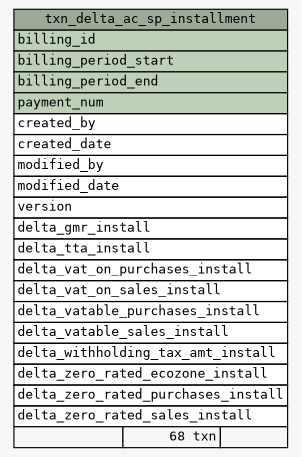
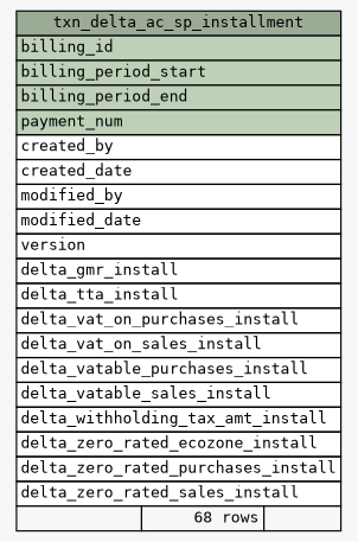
  digraph {
    bgcolor="#f7f7f7"
    fontname="DejaVu Sans Mono"
    fontsize=11
    nodesep=0.18
    rankdir=RL
    ranksep=0.46
-   n1 [fontname="DejaVu Sans Mono" fontsize=11 label=<     <TABLE BORDER="0" CELLBORDER="1" CELLSPACING="0" BGCOLOR="#ffffff">       <TR><TD COLSPAN="3" BGCOLOR="#9bab96" ALIGN="CENTER">txn_delta_ac_sp_installment</TD></TR>       <TR><TD PORT="billing_id" COLSPAN="3" BGCOLOR="#bed1b8" ALIGN="LEFT">billing_id</TD></TR>       <TR><TD PORT="billing_period_start" COLSPAN="3" BGCOLOR="#bed1b8" ALIGN="LEFT">billing_period_start</TD></TR>       <TR><TD PORT="billing_period_end" COLSPAN="3" BGCOLOR="#bed1b8" ALIGN="LEFT">billing_period_end</TD></TR>       <TR><TD PORT="payment_num" COLSPAN="3" BGCOLOR="#bed1b8" ALIGN="LEFT">payment_num</TD></TR>       <TR><TD PORT="created_by" COLSPAN="3" ALIGN="LEFT">created_by</TD></TR>       <TR><TD PORT="created_date" COLSPAN="3" ALIGN="LEFT">created_date</TD></TR>       <TR><TD PORT="modified_by" COLSPAN="3" ALIGN="LEFT">modified_by</TD></TR>       <TR><TD PORT="modified_date" COLSPAN="3" ALIGN="LEFT">modified_date</TD></TR>       <TR><TD PORT="version" COLSPAN="3" ALIGN="LEFT">version</TD></TR>       <TR><TD PORT="delta_gmr_install" COLSPAN="3" ALIGN="LEFT">delta_gmr_install</TD></TR>       <TR><TD PORT="delta_tta_install" COLSPAN="3" ALIGN="LEFT">delta_tta_install</TD></TR>       <TR><TD PORT="delta_vat_on_purchases_install" COLSPAN="3" ALIGN="LEFT">delta_vat_on_purchases_install</TD></TR>       <TR><TD PORT="delta_vat_on_sales_install" COLSPAN="3" ALIGN="LEFT">delta_vat_on_sales_install</TD></TR>       <TR><TD PORT="delta_vatable_purchases_install" COLSPAN="3" ALIGN="LEFT">delta_vatable_purchases_install</TD></TR>       <TR><TD PORT="delta_vatable_sales_install" COLSPAN="3" ALIGN="LEFT">delta_vatable_sales_install</TD></TR>       <TR><TD PORT="delta_withholding_tax_amt_install" COLSPAN="3" ALIGN="LEFT">delta_withholding_tax_amt_install</TD></TR>       <TR><TD PORT="delta_zero_rated_ecozone_install" COLSPAN="3" ALIGN="LEFT">delta_zero_rated_ecozone_install</TD></TR>       <TR><TD PORT="delta_zero_rated_purchases_install" COLSPAN="3" ALIGN="LEFT">delta_zero_rated_purchases_install</TD></TR>       <TR><TD PORT="delta_zero_rated_sales_install" COLSPAN="3" ALIGN="LEFT">delta_zero_rated_sales_install</TD></TR>       <TR><TD ALIGN="LEFT" BGCOLOR="#f7f7f7">  </TD><TD ALIGN="RIGHT" BGCOLOR="#f7f7f7">68 txn</TD><TD ALIGN="RIGHT" BGCOLOR="#f7f7f7">  </TD></TR>     </TABLE>> shape=plaintext]
+   n1 [fontname="DejaVu Sans Mono" fontsize=11 label=<     <TABLE BORDER="0" CELLBORDER="1" CELLSPACING="0" BGCOLOR="#ffffff">       <TR><TD COLSPAN="3" BGCOLOR="#9bab96" ALIGN="CENTER">txn_delta_ac_sp_installment</TD></TR>       <TR><TD PORT="billing_id" COLSPAN="3" BGCOLOR="#bed1b8" ALIGN="LEFT">billing_id</TD></TR>       <TR><TD PORT="billing_period_start" COLSPAN="3" BGCOLOR="#bed1b8" ALIGN="LEFT">billing_period_start</TD></TR>       <TR><TD PORT="billing_period_end" COLSPAN="3" BGCOLOR="#bed1b8" ALIGN="LEFT">billing_period_end</TD></TR>       <TR><TD PORT="payment_num" COLSPAN="3" BGCOLOR="#bed1b8" ALIGN="LEFT">payment_num</TD></TR>       <TR><TD PORT="created_by" COLSPAN="3" ALIGN="LEFT">created_by</TD></TR>       <TR><TD PORT="created_date" COLSPAN="3" ALIGN="LEFT">created_date</TD></TR>       <TR><TD PORT="modified_by" COLSPAN="3" ALIGN="LEFT">modified_by</TD></TR>       <TR><TD PORT="modified_date" COLSPAN="3" ALIGN="LEFT">modified_date</TD></TR>       <TR><TD PORT="version" COLSPAN="3" ALIGN="LEFT">version</TD></TR>       <TR><TD PORT="delta_gmr_install" COLSPAN="3" ALIGN="LEFT">delta_gmr_install</TD></TR>       <TR><TD PORT="delta_tta_install" COLSPAN="3" ALIGN="LEFT">delta_tta_install</TD></TR>       <TR><TD PORT="delta_vat_on_purchases_install" COLSPAN="3" ALIGN="LEFT">delta_vat_on_purchases_install</TD></TR>       <TR><TD PORT="delta_vat_on_sales_install" COLSPAN="3" ALIGN="LEFT">delta_vat_on_sales_install</TD></TR>       <TR><TD PORT="delta_vatable_purchases_install" COLSPAN="3" ALIGN="LEFT">delta_vatable_purchases_install</TD></TR>       <TR><TD PORT="delta_vatable_sales_install" COLSPAN="3" ALIGN="LEFT">delta_vatable_sales_install</TD></TR>       <TR><TD PORT="delta_withholding_tax_amt_install" COLSPAN="3" ALIGN="LEFT">delta_withholding_tax_amt_install</TD></TR>       <TR><TD PORT="delta_zero_rated_ecozone_install" COLSPAN="3" ALIGN="LEFT">delta_zero_rated_ecozone_install</TD></TR>       <TR><TD PORT="delta_zero_rated_purchases_install" COLSPAN="3" ALIGN="LEFT">delta_zero_rated_purchases_install</TD></TR>       <TR><TD PORT="delta_zero_rated_sales_install" COLSPAN="3" ALIGN="LEFT">delta_zero_rated_sales_install</TD></TR>       <TR><TD ALIGN="LEFT" BGCOLOR="#f7f7f7">  </TD><TD ALIGN="RIGHT" BGCOLOR="#f7f7f7">68 rows</TD><TD ALIGN="RIGHT" BGCOLOR="#f7f7f7">  </TD></TR>     </TABLE>> shape=plaintext]
  }
